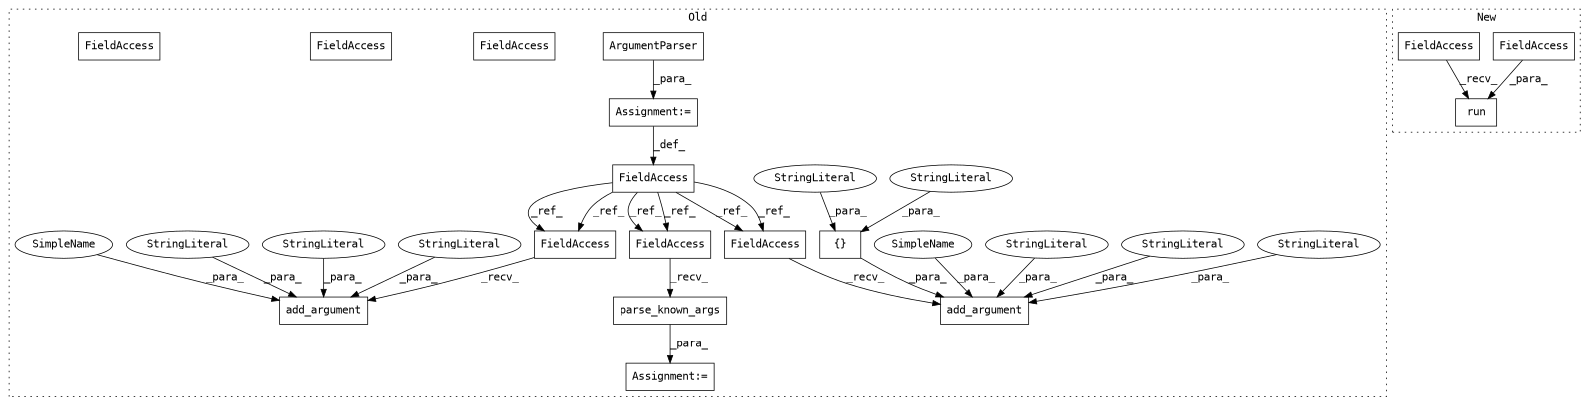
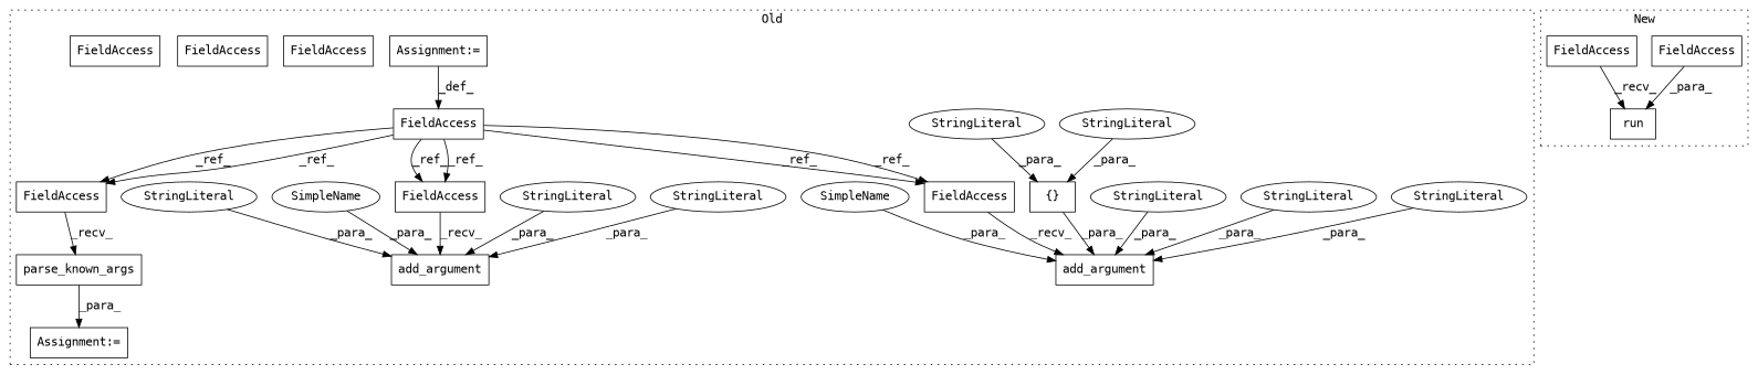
  digraph {
    fontname="DejaVu Sans Mono"
    node [a=22 l=6 s=7872 shape=box fontname="DejaVu Sans Mono"]
    edge [fontname="DejaVu Sans Mono"]
-   n1 [a=32 l=16 label=ArgumentParser s=7409]
    n2 [a=32 l="13,1" label=add_argument s="8383,8518"]
    n3 [a=45 label=StringLiteral s=8512 shape=ellipse]
    n4 [a=32 l="13,1" label=add_argument s="7879,8012"]
    n5 [a=45 l=5 label=StringLiteral s=7915 shape=ellipse]
    n6 [a=45 l=5 label=StringLiteral s=8007 shape=ellipse]
    n7 [a=45 l=4 label=StringLiteral s=7903 shape=ellipse]
    n8 [a=45 l=12 label=StringLiteral s=8396 shape=ellipse]
    n9 [a=7 l=2 label="Assignment:=" s=8560]
    n10 [a=7 l=1 label="Assignment:=" s=7399]
    n11 [a=32 l=18 label=parse_known_args s=8569]
    n12 [label=FieldAccess s=7393]
    n13 [label=FieldAccess]
    n14 [label=FieldAccess s=8376]
    n15 [label=FieldAccess s=8562]
    n16 [a=45 l=84 label=StringLiteral s=8427 shape=ellipse]
    n17 [a=4 l="1,1" label="{}" s="7933,7946"]
    n18 [a=45 l=5 label=StringLiteral s=7941 shape=ellipse]
    n19 [a=45 label=StringLiteral s=7934 shape=ellipse]
    n20 [label=FieldAccess s=8376]
    n21 [label=FieldAccess]
    n22 [label=FieldAccess s=8562]
    n23 [a=42 label=SimpleName s=7908 shape=ellipse]
    n24 [a=42 label=SimpleName s=8415 shape=ellipse]
    n25 [a=32 l="4,1" label=run s="8547,8555"]
    n26 [l=4 label=FieldAccess s=8551]
    n27 [l=4 label=FieldAccess s=8538]
    subgraph cluster_1 {
      label=Old
      style=dotted
-     n1
      n2
      n3
      n4
      n5
      n6
      n7
      n8
      n9
      n10
      n11
      n12
      n13
      n14
      n15
      n16
      n17
      n18
      n19
      n20
      n21
      n22
      n23
      n24
    }
    subgraph cluster_2 {
      label=New
      style=dotted
      n25
      n26
      n27
    }
-   n1 -> n10 [label=_para_]
    n3 -> n2 [label=_para_]
    n5 -> n4 [label=_para_]
    n6 -> n4 [label=_para_]
    n7 -> n4 [label=_para_]
    n8 -> n2 [label=_para_]
    n10 -> n12 [label=_def_]
    n11 -> n9 [label=_para_]
    n12 -> n20 [label=_ref_]
    n12 -> n20 [label=_ref_]
    n12 -> n21 [label=_ref_]
    n12 -> n21 [label=_ref_]
    n12 -> n22 [label=_ref_]
    n12 -> n22 [label=_ref_]
    n16 -> n2 [label=_para_]
    n17 -> n4 [label=_para_]
    n18 -> n17 [label=_para_]
    n19 -> n17 [label=_para_]
    n20 -> n2 [label=_recv_]
    n21 -> n4 [label=_recv_]
    n22 -> n11 [label=_recv_]
    n23 -> n4 [label=_para_]
    n24 -> n2 [label=_para_]
    n26 -> n25 [label=_para_]
    n27 -> n25 [label=_recv_]
  }
